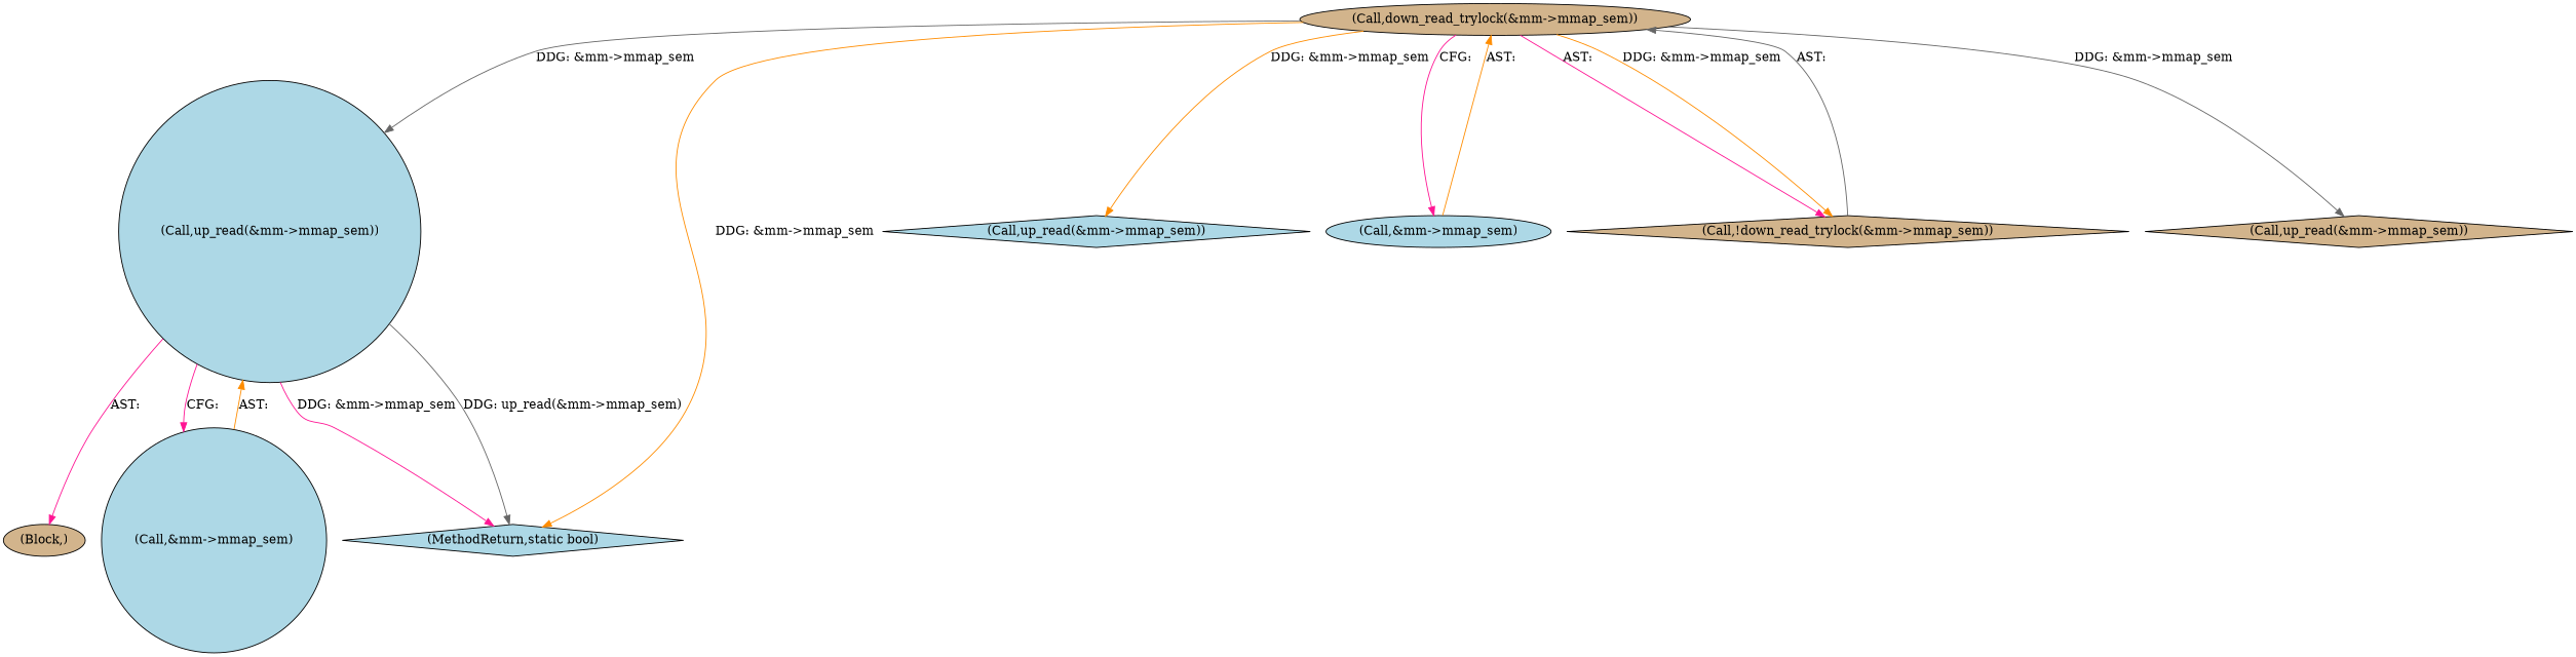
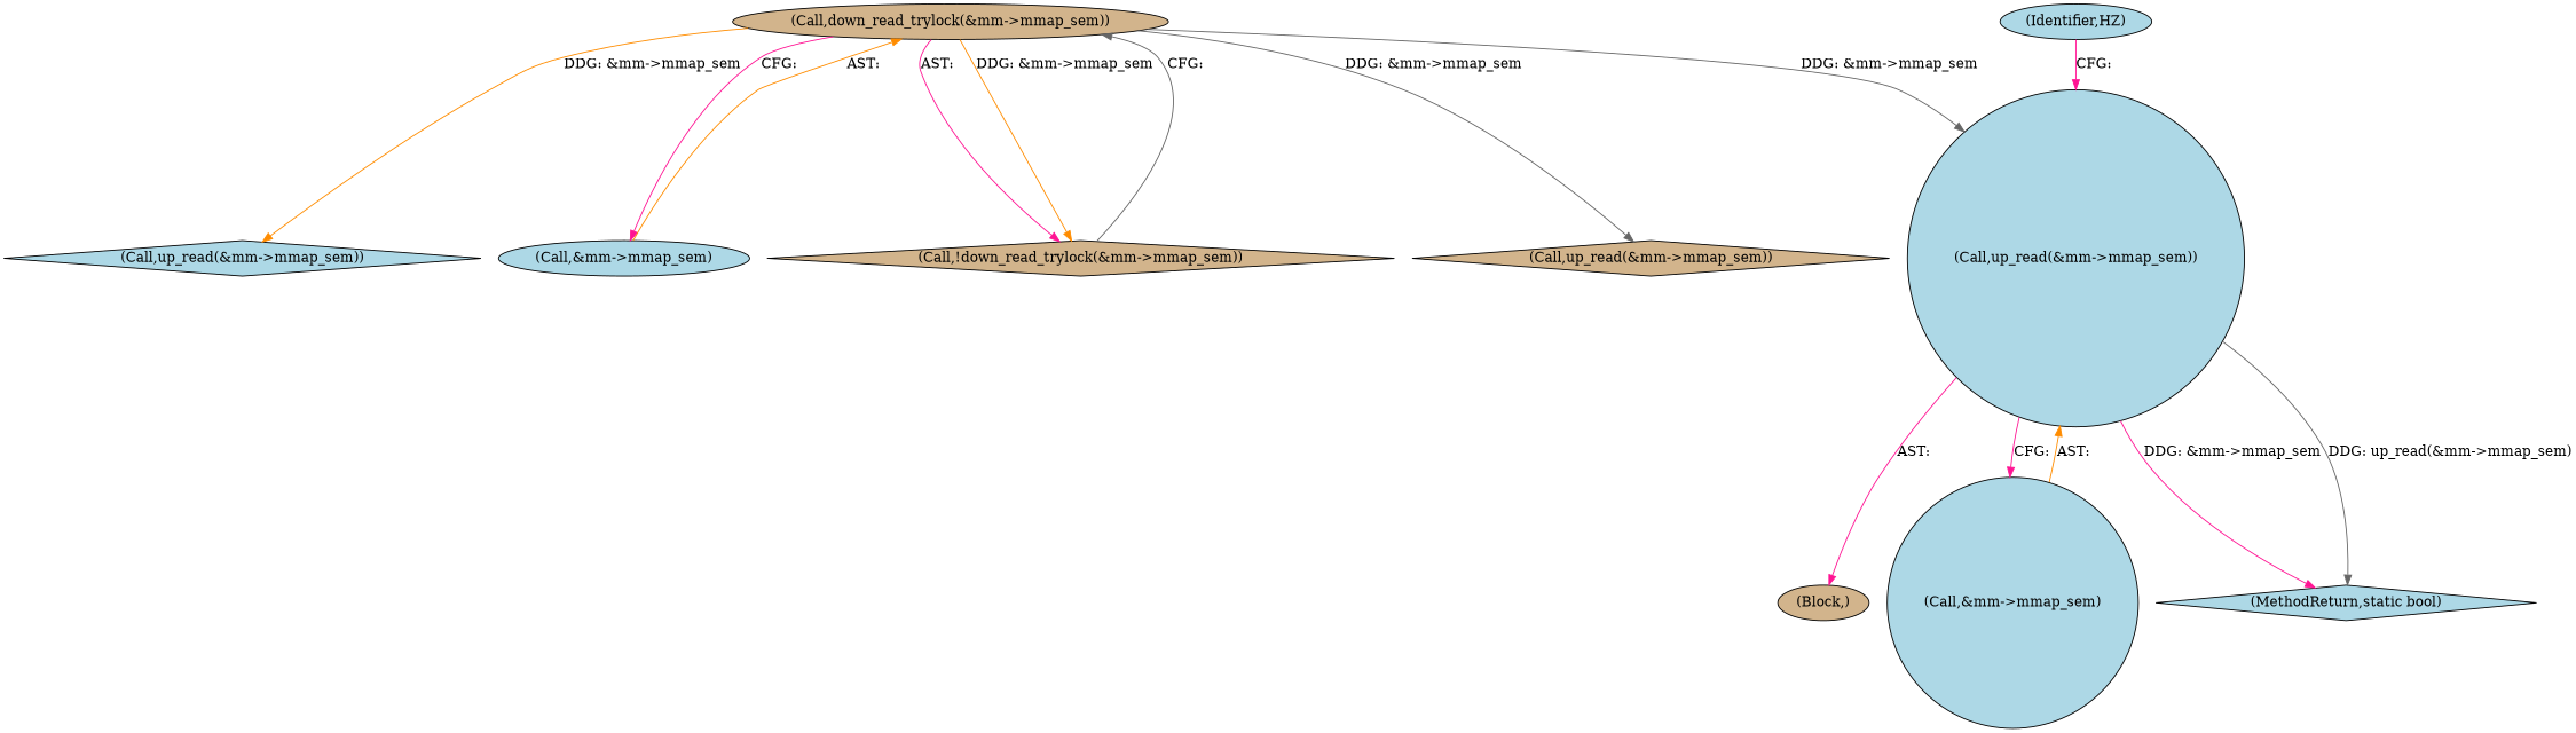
  digraph {
    fontname="DejaVu Serif"
    node [fillcolor=lightblue fontname="DejaVu Serif" shape=ellipse style=filled]
    edge [color=deeppink fontname="DejaVu Serif"]
    n1 [label="(Call,up_read(&mm->mmap_sem))" shape=circle]
    n2 [fillcolor=tan label="(Block,)"]
    n3 [label="(Call,&mm->mmap_sem)" shape=circle]
    n4 [label="(MethodReturn,static bool)" shape=diamond]
    n5 [fillcolor=tan label="(Call,down_read_trylock(&mm->mmap_sem))"]
    n6 [label="(Call,up_read(&mm->mmap_sem))" shape=diamond]
    n7 [label="(Call,&mm->mmap_sem)"]
    n8 [fillcolor=tan label="(Call,!down_read_trylock(&mm->mmap_sem))" shape=diamond]
    n9 [fillcolor=tan label="(Call,up_read(&mm->mmap_sem))" shape=diamond]
+   n10 [label="(Identifier,HZ)"]
    n1 -> n2 [label="AST: "]
    n1 -> n3 [label="CFG: "]
    n1 -> n4 [label="DDG: &mm->mmap_sem"]
    n1 -> n4 [color=gray40 label="DDG: up_read(&mm->mmap_sem)"]
    n3 -> n1 [color=darkorange label="AST: "]
    n5 -> n1 [color=gray40 label="DDG: &mm->mmap_sem"]
-   n5 -> n4 [color=darkorange label="DDG: &mm->mmap_sem"]
    n5 -> n6 [color=darkorange label="DDG: &mm->mmap_sem"]
    n5 -> n7 [label="CFG: "]
    n5 -> n8 [label="AST: "]
    n5 -> n8 [color=darkorange label="DDG: &mm->mmap_sem"]
    n5 -> n9 [color=gray40 label="DDG: &mm->mmap_sem"]
    n7 -> n5 [color=darkorange label="AST: "]
-   n8 -> n5 [color=gray40 label="AST: "]
+   n8 -> n5 [color=gray40 label="CFG: "]
+   n10 -> n1 [label="CFG: "]
  }
